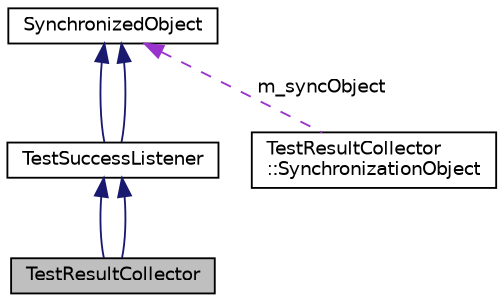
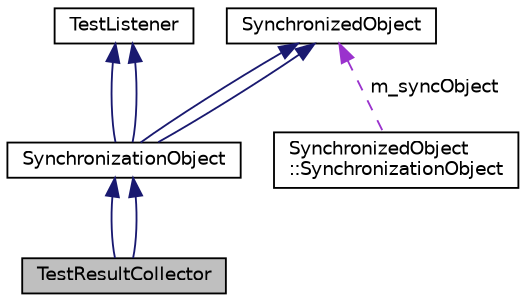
  digraph {
    node [color=black fillcolor=white fontname=Helvetica fontsize=10 shape=record style=filled]
    edge [color=midnightblue dir=back fontname=Helvetica fontsize=10 labelfontname=Helvetica labelfontsize=10 style=solid]
    n1 [fillcolor=grey75 fontcolor=black height=0.2 label=TestResultCollector width=0.4]
-   n2 [height=0.2 label=TestSuccessListener width=0.4]
+   n2 [height=0.2 label=SynchronizationObject width=0.4]
+   n3 [height=0.2 label=TestListener width=0.4]
    n4 [height=0.2 label=SynchronizedObject width=0.4]
-   n5 [height=0.2 label="TestResultCollector\l::SynchronizationObject" width=0.4]
+   n5 [height=0.2 label="SynchronizedObject\l::SynchronizationObject" width=0.4]
    n2 -> n1
    n2 -> n1
+   n3 -> n2
+   n3 -> n2
    n4 -> n2
    n4 -> n2
    n4 -> n5 [color=darkorchid3 label=" m_syncObject" style=dashed]
  }
